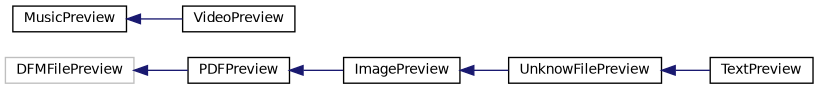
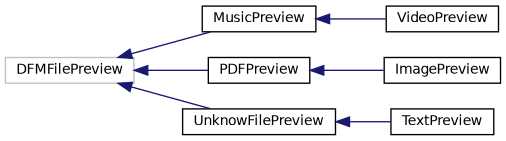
  digraph {
    rankdir=LR
    node [color=black fillcolor=white fontname=Helvetica fontsize=10 shape=record style=filled]
    edge [color=midnightblue dir=back fontname=Helvetica fontsize=10 labelfontname=Helvetica labelfontsize=10 style=solid]
    n1 [color=grey75 height=0.2 label=DFMFilePreview width=0.4]
    n2 [height=0.2 label=MusicPreview width=0.4]
    n3 [height=0.2 label=PDFPreview width=0.4]
    n4 [height=0.2 label=UnknowFilePreview width=0.4]
    n5 [height=0.2 label=ImagePreview width=0.4]
    n6 [height=0.2 label=VideoPreview width=0.4]
    n7 [height=0.2 label=TextPreview width=0.4]
+   n1 -> n2
    n1 -> n3
-   n5 -> n4
+   n1 -> n4
    n2 -> n6
    n3 -> n5
    n4 -> n7
  }
